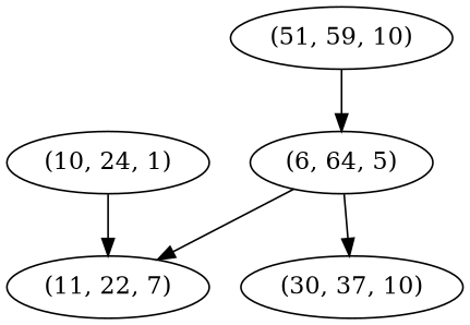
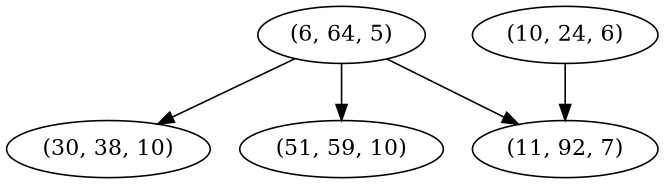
  digraph {
    "(6, 64, 5)"
-   "(30, 38, 10)" [label="(30, 37, 10)"]
+   "(30, 38, 10)"
    "(51, 59, 10)"
-   "(11, 22, 7)"
-   "(10, 24, 6)" [label="(10, 24, 1)"]
+   "(11, 22, 7)" [label="(11, 92, 7)"]
+   "(10, 24, 6)"
    "(6, 64, 5)" -> "(30, 38, 10)"
-   "(51, 59, 10)" -> "(6, 64, 5)"
+   "(6, 64, 5)" -> "(51, 59, 10)"
    "(6, 64, 5)" -> "(11, 22, 7)"
    "(10, 24, 6)" -> "(11, 22, 7)"
  }
